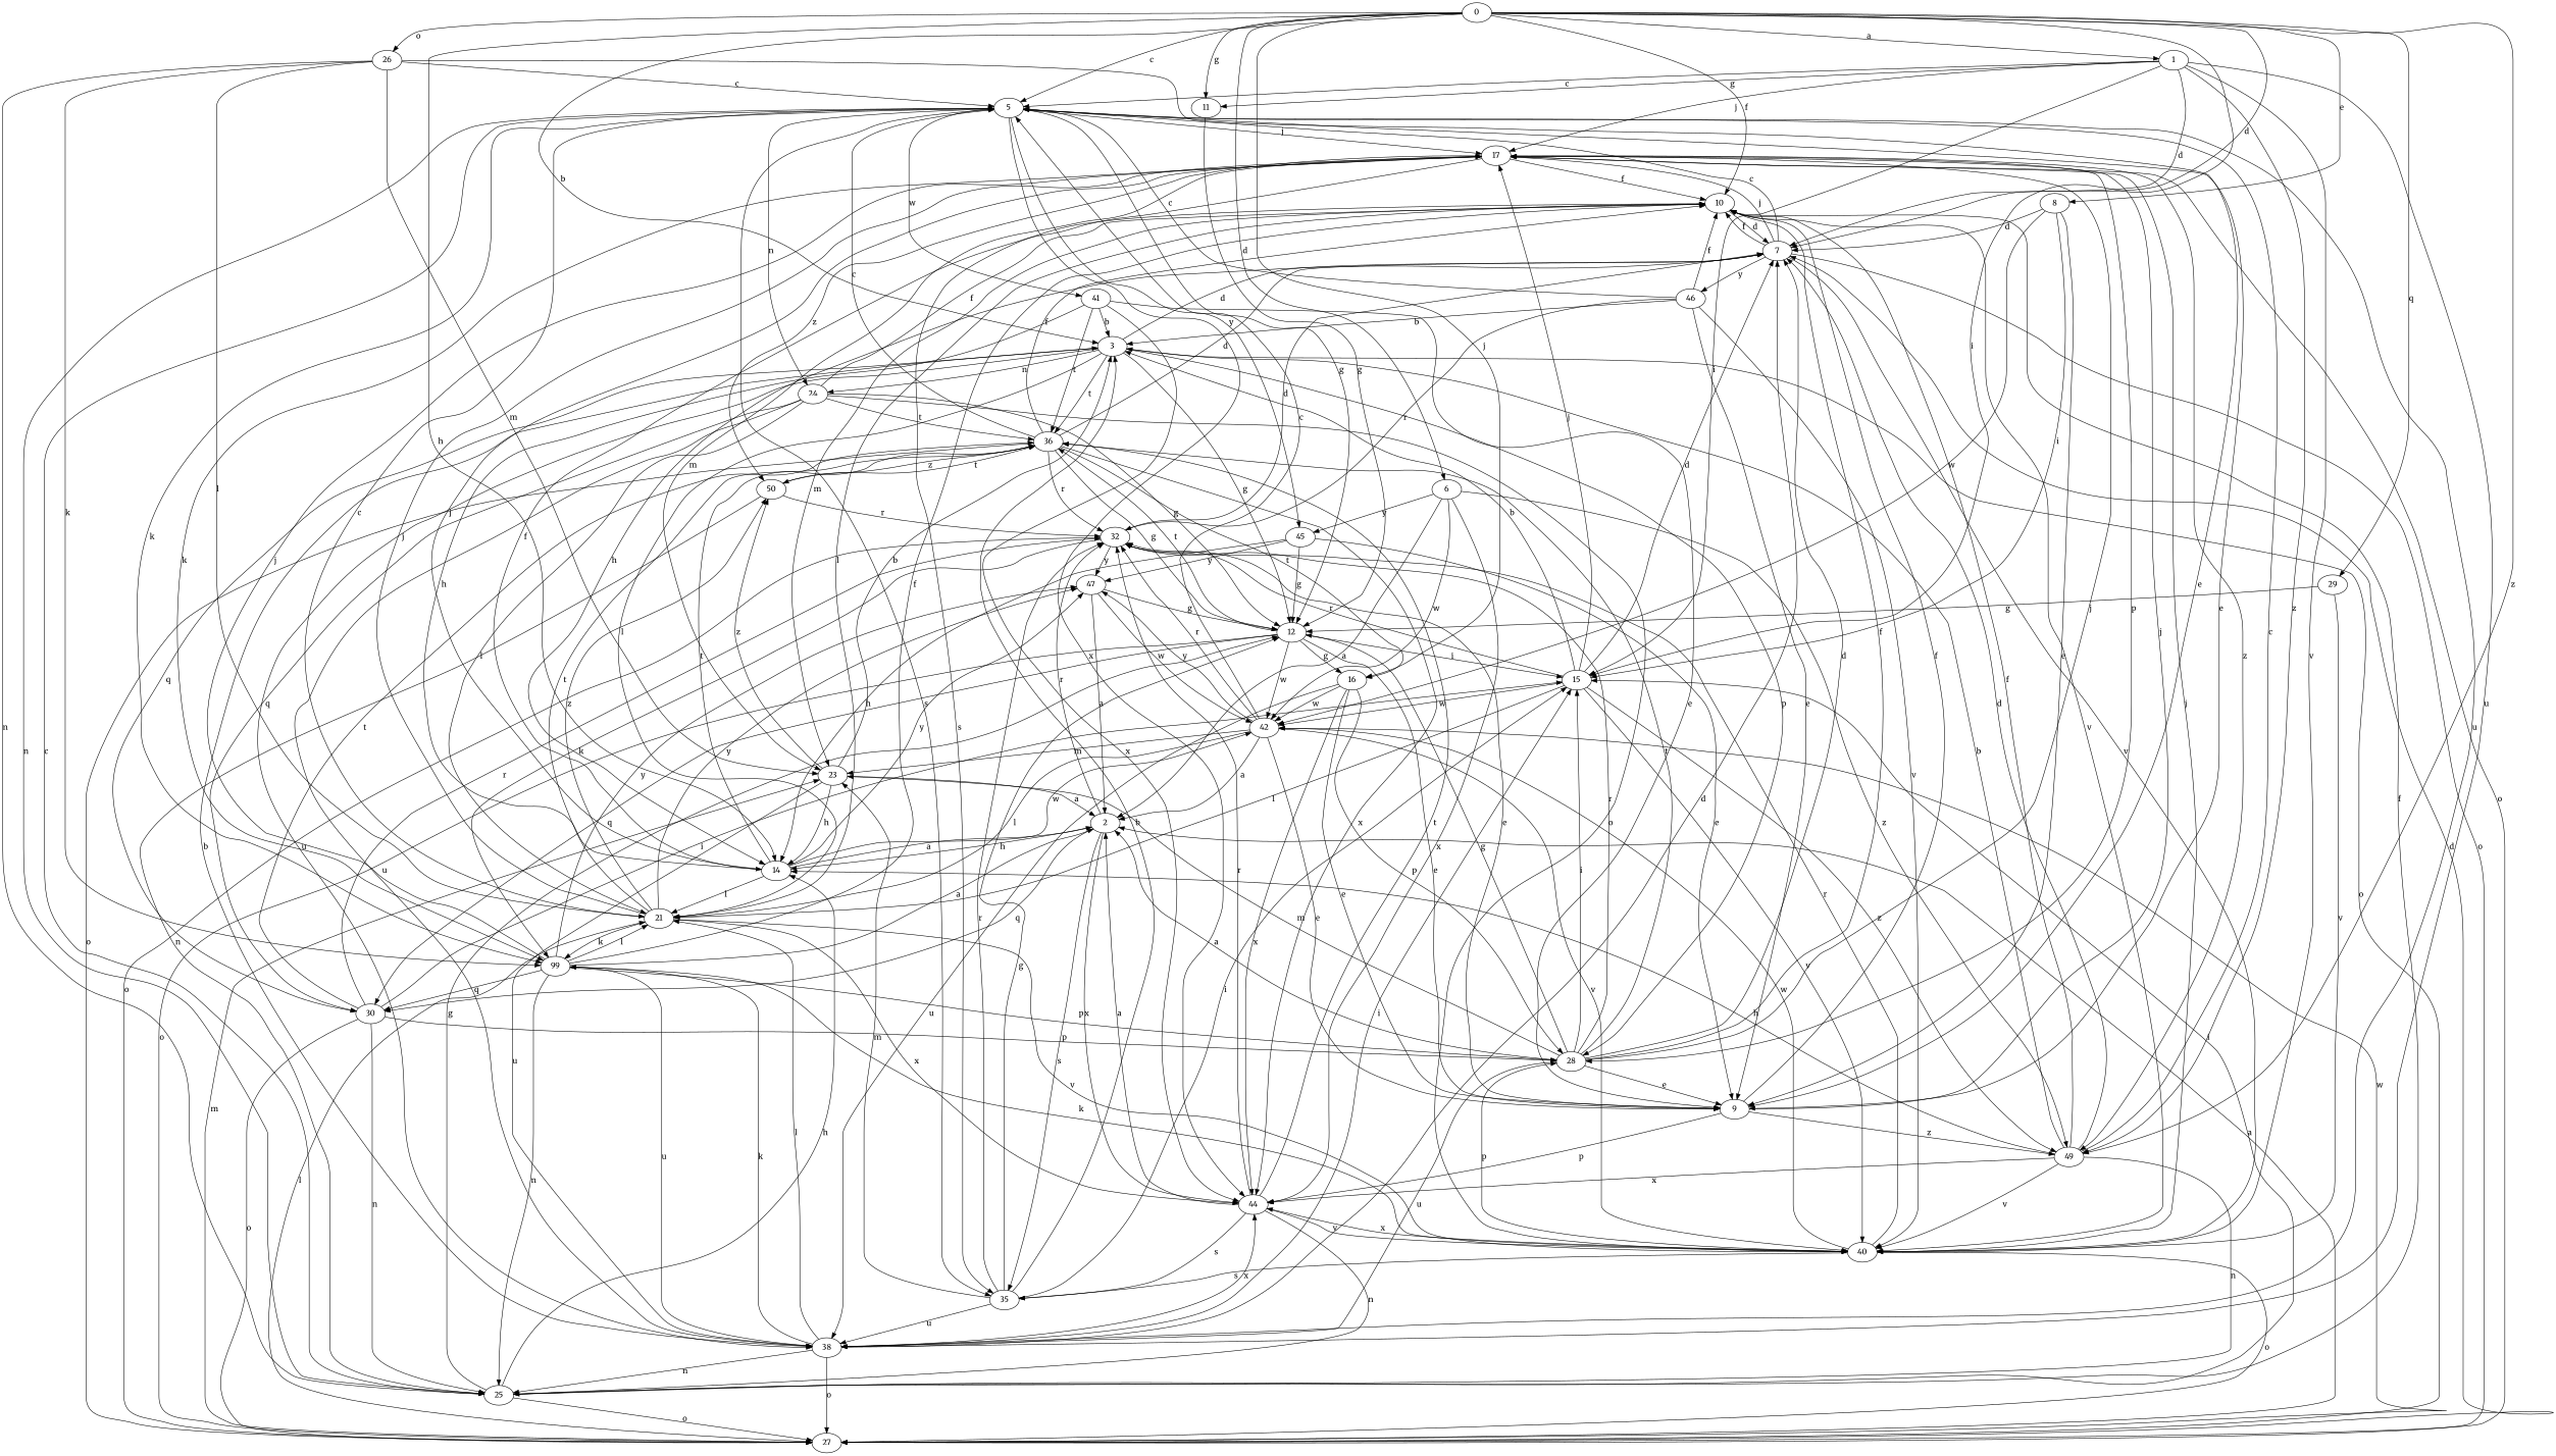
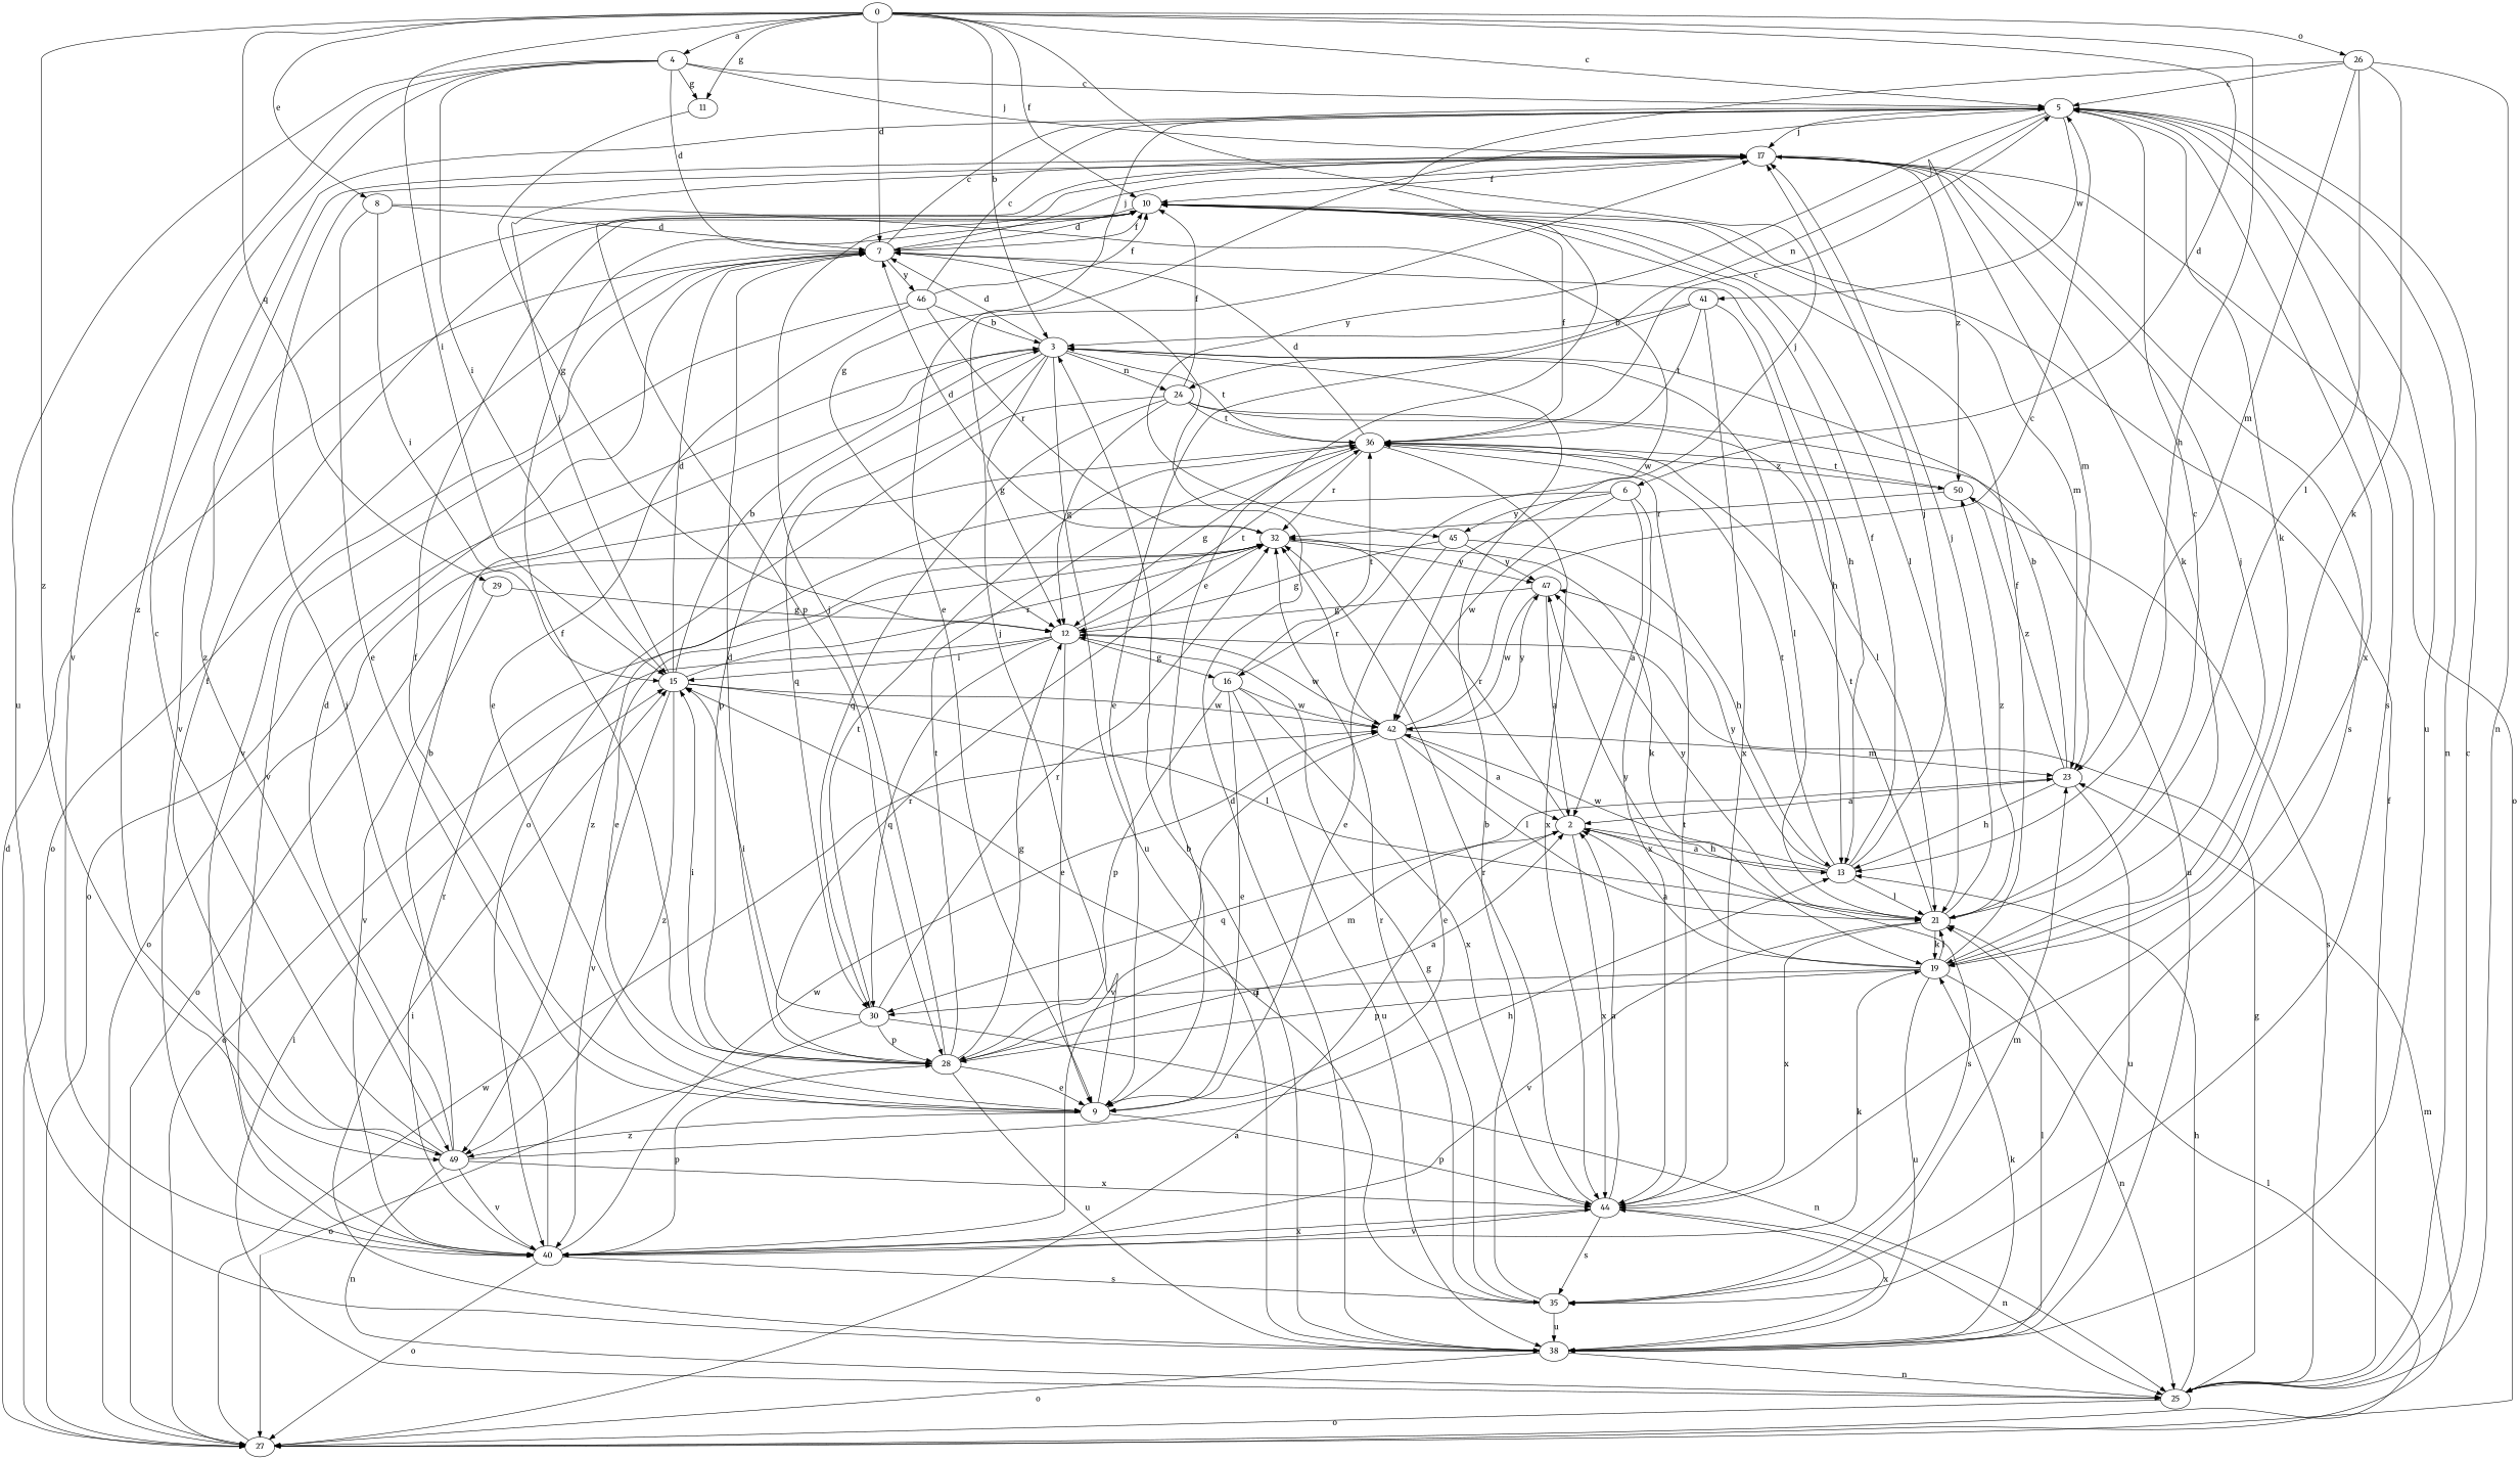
  strict digraph {
    fontname=Merriweather
    node [fontname=Merriweather]
    edge [fontname=Merriweather]
    0
-   1
+   1 [label=4]
    3
    5
    6
    7
    8
    10
    11
-   13 [label=14]
+   13
    15
    16
    26
    29
    49
    17
    38
    40
    30
    12
    21
    24
    27
    28
    36
    35
    44
    9
-   19 [label=99]
+   19
    25
    41
    45
    2
    42
    46
    23
    47
    32
    50
    0 -> 1 [label=a]
    0 -> 3 [label=b]
    0 -> 5 [label=c]
    0 -> 6 [label=d]
    0 -> 7 [label=d]
    0 -> 8 [label=e]
    0 -> 10 [label=f]
    0 -> 11 [label=g]
    0 -> 13 [label=h]
    0 -> 15 [label=i]
    0 -> 16 [label=j]
    0 -> 26 [label=o]
    0 -> 29 [label=q]
    0 -> 49 [label=z]
    1 -> 5 [label=c]
    1 -> 7 [label=d]
    1 -> 11 [label=g]
    1 -> 15 [label=i]
    1 -> 49 [label=z]
    1 -> 17 [label=j]
    1 -> 38 [label=u]
    1 -> 40 [label=v]
    3 -> 7 [label=d]
    3 -> 38 [label=u]
    3 -> 30 [label=q]
    3 -> 12 [label=g]
    3 -> 21 [label=l]
    3 -> 24 [label=n]
    3 -> 27 [label=o]
    3 -> 28 [label=p]
    3 -> 36 [label=t]
    5 -> 17 [label=j]
    5 -> 38 [label=u]
    5 -> 12 [label=g]
    5 -> 24 [label=n]
    5 -> 35 [label=s]
    5 -> 44 [label=x]
    5 -> 9 [label=e]
    5 -> 19 [label=k]
    5 -> 25 [label=n]
    5 -> 41 [label=w]
    5 -> 45 [label=y]
    6 -> 49 [label=z]
    6 -> 44 [label=x]
    6 -> 45 [label=y]
    6 -> 2 [label=a]
    6 -> 42 [label=w]
    7 -> 5 [label=c]
    7 -> 10 [label=f]
    7 -> 13 [label=h]
    7 -> 17 [label=j]
    7 -> 40 [label=v]
    7 -> 27 [label=o]
    7 -> 46 [label=y]
    8 -> 7 [label=d]
    8 -> 15 [label=i]
    8 -> 9 [label=e]
    8 -> 42 [label=w]
    10 -> 7 [label=d]
    10 -> 40 [label=v]
    10 -> 21 [label=l]
    10 -> 23 [label=m]
    11 -> 12 [label=g]
    13 -> 10 [label=f]
    13 -> 17 [label=j]
    13 -> 21 [label=l]
    13 -> 36 [label=t]
    13 -> 2 [label=a]
    13 -> 42 [label=w]
    13 -> 47 [label=y]
    15 -> 3 [label=b]
    15 -> 7 [label=d]
    15 -> 49 [label=z]
    15 -> 17 [label=j]
    15 -> 40 [label=v]
    15 -> 21 [label=l]
    15 -> 42 [label=w]
    15 -> 32 [label=r]
    16 -> 38 [label=u]
    16 -> 28 [label=p]
-   36 -> 16 [label=t]
+   16 -> 36 [label=t]
    16 -> 44 [label=x]
    16 -> 9 [label=e]
    16 -> 42 [label=w]
    26 -> 5 [label=c]
    26 -> 21 [label=l]
    26 -> 9 [label=e]
    26 -> 19 [label=k]
    26 -> 25 [label=n]
    26 -> 23 [label=m]
    29 -> 40 [label=v]
    29 -> 12 [label=g]
    49 -> 3 [label=b]
    49 -> 5 [label=c]
    49 -> 7 [label=d]
    49 -> 10 [label=f]
    49 -> 13 [label=h]
    49 -> 40 [label=v]
    49 -> 44 [label=x]
    49 -> 25 [label=n]
    17 -> 10 [label=f]
    17 -> 49 [label=z]
    17 -> 27 [label=o]
    17 -> 28 [label=p]
    17 -> 35 [label=s]
    17 -> 19 [label=k]
    17 -> 23 [label=m]
    17 -> 50 [label=z]
    38 -> 3 [label=b]
    38 -> 7 [label=d]
    38 -> 15 [label=i]
    38 -> 21 [label=l]
    38 -> 27 [label=o]
    38 -> 44 [label=x]
    38 -> 19 [label=k]
    38 -> 25 [label=n]
    40 -> 17 [label=j]
    40 -> 27 [label=o]
    40 -> 28 [label=p]
    40 -> 35 [label=s]
    40 -> 44 [label=x]
    40 -> 19 [label=k]
    40 -> 42 [label=w]
    40 -> 32 [label=r]
    30 -> 15 [label=i]
    30 -> 27 [label=o]
    30 -> 28 [label=p]
    30 -> 36 [label=t]
    30 -> 25 [label=n]
    30 -> 32 [label=r]
    12 -> 15 [label=i]
    12 -> 16 [label=g]
    12 -> 30 [label=q]
    12 -> 27 [label=o]
    12 -> 36 [label=t]
    12 -> 9 [label=e]
    12 -> 42 [label=w]
    21 -> 5 [label=c]
    21 -> 17 [label=j]
    21 -> 40 [label=v]
    21 -> 36 [label=t]
    21 -> 44 [label=x]
    21 -> 19 [label=k]
    21 -> 47 [label=y]
    21 -> 50 [label=z]
    24 -> 10 [label=f]
    24 -> 38 [label=u]
    24 -> 40 [label=o]
    24 -> 30 [label=q]
    24 -> 12 [label=g]
    24 -> 21 [label=l]
    24 -> 36 [label=t]
    27 -> 7 [label=d]
    27 -> 21 [label=l]
    27 -> 2 [label=a]
    27 -> 42 [label=w]
    27 -> 23 [label=m]
    28 -> 7 [label=d]
    28 -> 10 [label=f]
    28 -> 15 [label=i]
    28 -> 17 [label=j]
    28 -> 38 [label=u]
    28 -> 12 [label=g]
    28 -> 36 [label=t]
    28 -> 9 [label=e]
    28 -> 2 [label=a]
    28 -> 23 [label=m]
    28 -> 32 [label=r]
    36 -> 5 [label=c]
    36 -> 7 [label=d]
    36 -> 10 [label=f]
    36 -> 12 [label=g]
    36 -> 27 [label=o]
    36 -> 44 [label=x]
    36 -> 32 [label=r]
    36 -> 50 [label=z]
    35 -> 3 [label=b]
    35 -> 15 [label=i]
    35 -> 38 [label=u]
    35 -> 12 [label=g]
    35 -> 23 [label=m]
    35 -> 32 [label=r]
    44 -> 40 [label=v]
    44 -> 36 [label=t]
    44 -> 35 [label=s]
    44 -> 25 [label=n]
    44 -> 2 [label=a]
    44 -> 32 [label=r]
    9 -> 10 [label=f]
    9 -> 49 [label=z]
    9 -> 17 [label=j]
    9 -> 44 [label=p]
    19 -> 10 [label=f]
    19 -> 17 [label=j]
    19 -> 38 [label=u]
    19 -> 30 [label=q]
    19 -> 21 [label=l]
    19 -> 28 [label=p]
    19 -> 25 [label=n]
    19 -> 2 [label=a]
    19 -> 47 [label=y]
    25 -> 5 [label=c]
    25 -> 10 [label=f]
    25 -> 13 [label=h]
    25 -> 15 [label=i]
    25 -> 12 [label=g]
    25 -> 27 [label=o]
    41 -> 3 [label=b]
    41 -> 13 [label=h]
    41 -> 36 [label=t]
    41 -> 44 [label=x]
    41 -> 9 [label=e]
    45 -> 13 [label=h]
    45 -> 12 [label=g]
    45 -> 9 [label=e]
    45 -> 47 [label=y]
    2 -> 13 [label=h]
    2 -> 30 [label=q]
    2 -> 35 [label=s]
    2 -> 44 [label=x]
    2 -> 32 [label=r]
    42 -> 5 [label=c]
    42 -> 40 [label=v]
    42 -> 21 [label=l]
    42 -> 9 [label=e]
    42 -> 2 [label=a]
    42 -> 23 [label=m]
    42 -> 47 [label=y]
    42 -> 32 [label=r]
    46 -> 3 [label=b]
    46 -> 5 [label=c]
    46 -> 10 [label=f]
    46 -> 40 [label=v]
    46 -> 9 [label=e]
    46 -> 32 [label=r]
    23 -> 3 [label=b]
    23 -> 13 [label=h]
    23 -> 38 [label=u]
    23 -> 2 [label=a]
    23 -> 50 [label=z]
    47 -> 12 [label=g]
    47 -> 2 [label=a]
    47 -> 42 [label=w]
    32 -> 7 [label=d]
    32 -> 27 [label=o]
    32 -> 9 [label=e]
    32 -> 19 [label=k]
    32 -> 47 [label=y]
    50 -> 36 [label=t]
-   50 -> 25 [label=n]
+   50 -> 25 [label=s]
    50 -> 32 [label=r]
  }
